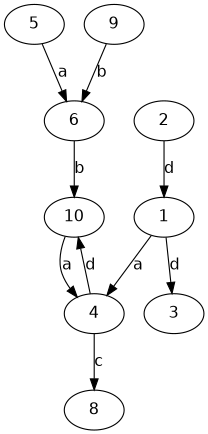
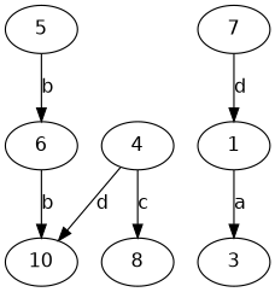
  strict digraph {
    fontname="DejaVu Sans"
    node [fontname="DejaVu Sans"]
    edge [fontname="DejaVu Sans"]
    n1 [label=5]
    6
    10
-   2
+   2 [label=7]
    1
-   9
    4
    8
    3
-   n1 -> 6 [label=a]
+   n1 -> 6 [label=b]
    6 -> 10 [label=b]
-   10 -> 4 [label=a]
    2 -> 1 [label=d]
-   1 -> 4 [label=a]
-   1 -> 3 [label=d]
-   9 -> 6 [label=b]
+   1 -> 3 [label=a]
    4 -> 10 [label=d]
    4 -> 8 [label=c]
  }
